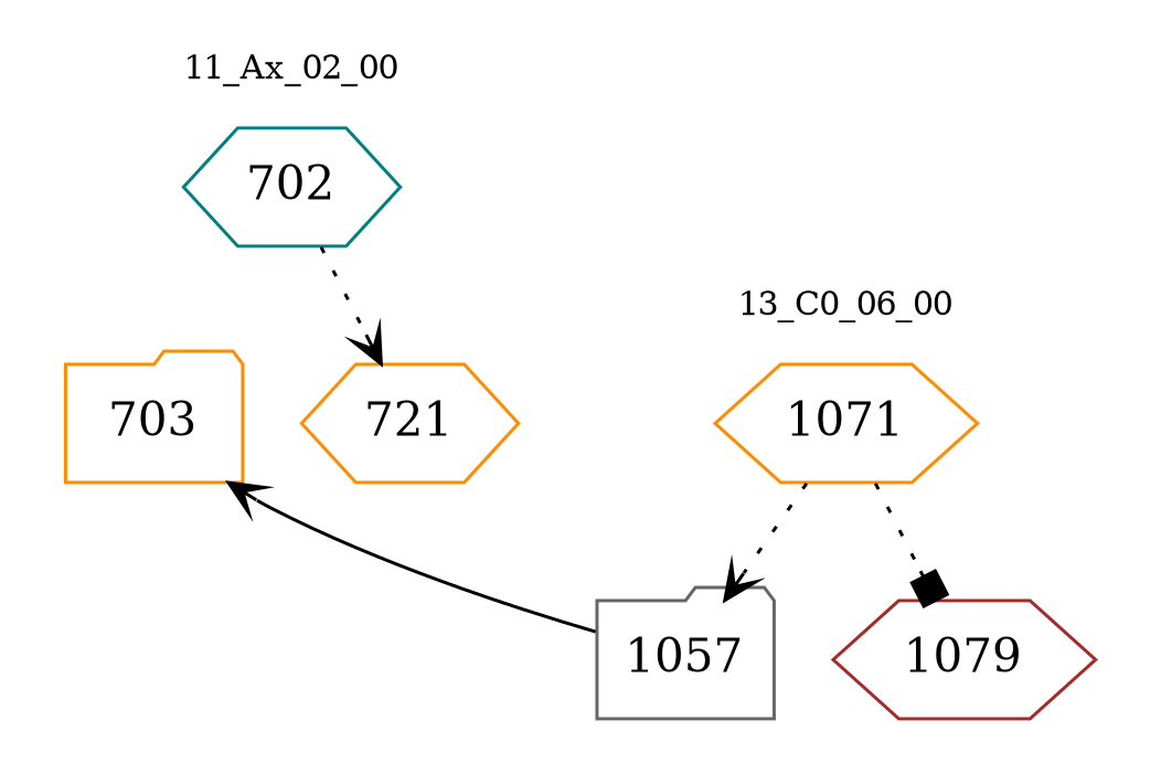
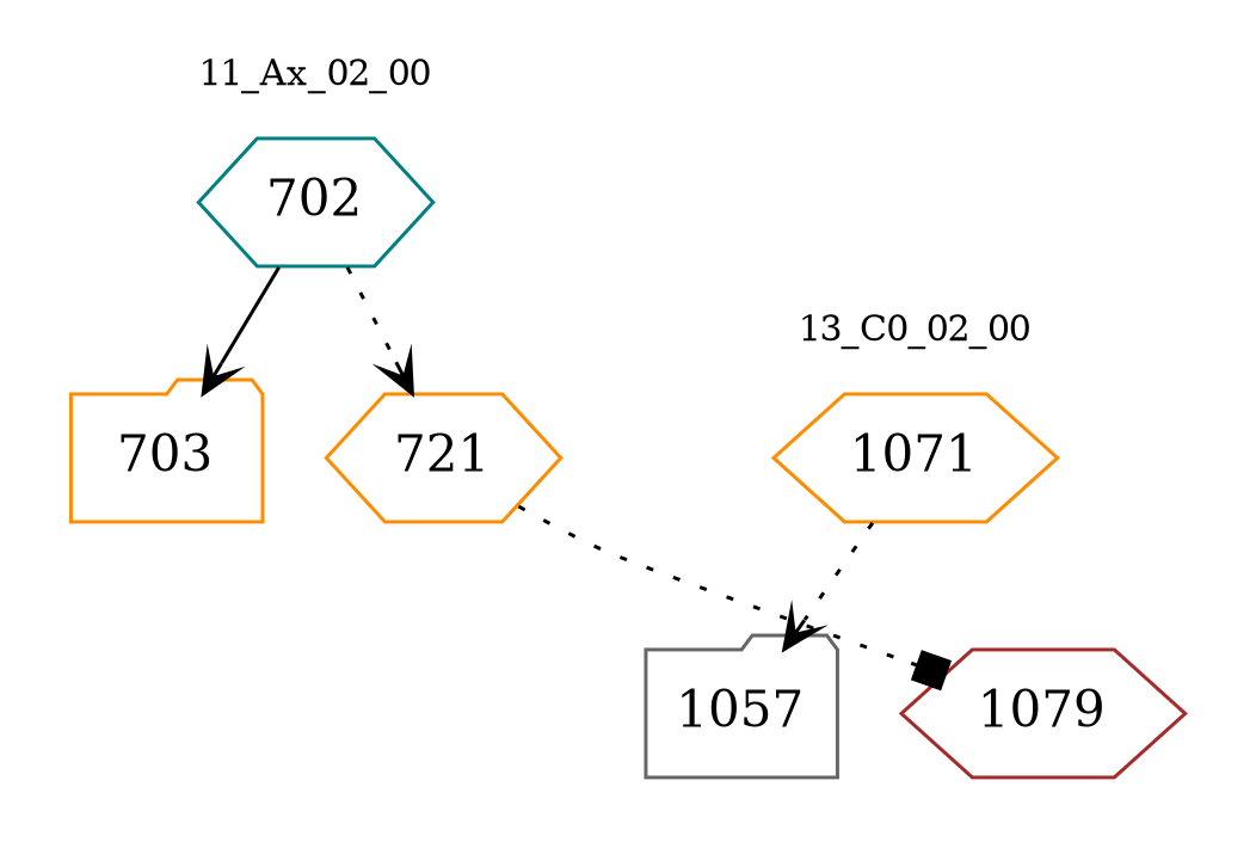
  digraph {
    node [color=darkorange shape=hexagon]
    edge [arrowhead=vee color=black style=dotted]
    n1 [color=teal label=702]
    n2 [label=703 shape=folder]
    n3 [label=721]
    n4 [label=1071]
    n5 [color=gray40 label=1057 shape=folder]
    n6 [color=brown label=1079]
    subgraph cluster_1 {
      color=white
      fontsize=10
      label="11_Ax_02_00"
      n1
      n2
      n3
    }
    subgraph cluster_2 {
      color=white
      fontsize=10
-     label="13_C0_06_00"
+     label="13_C0_02_00"
      n4
      n5
      n6
    }
-   n5 -> n2 [style=solid]
+   n1 -> n2 [style=solid]
    n1 -> n3
    n4 -> n5
-   n4 -> n6 [arrowhead=box]
+   n3 -> n6 [arrowhead=box]
  }
